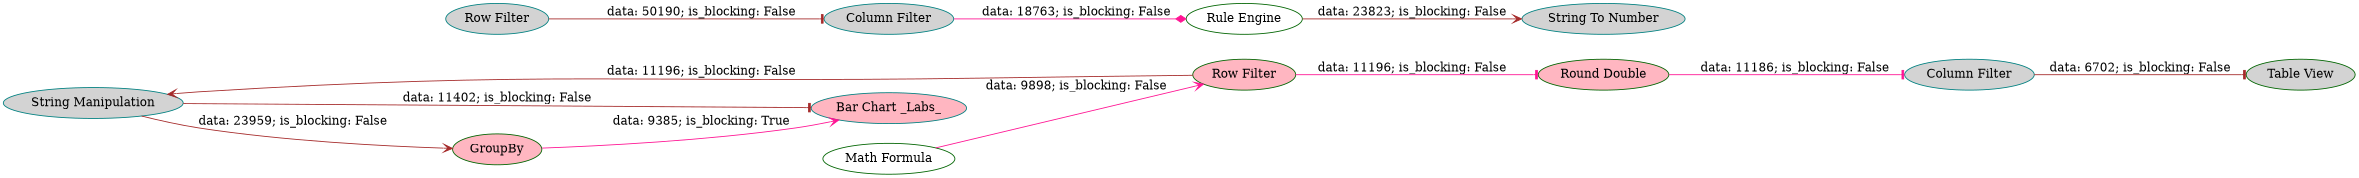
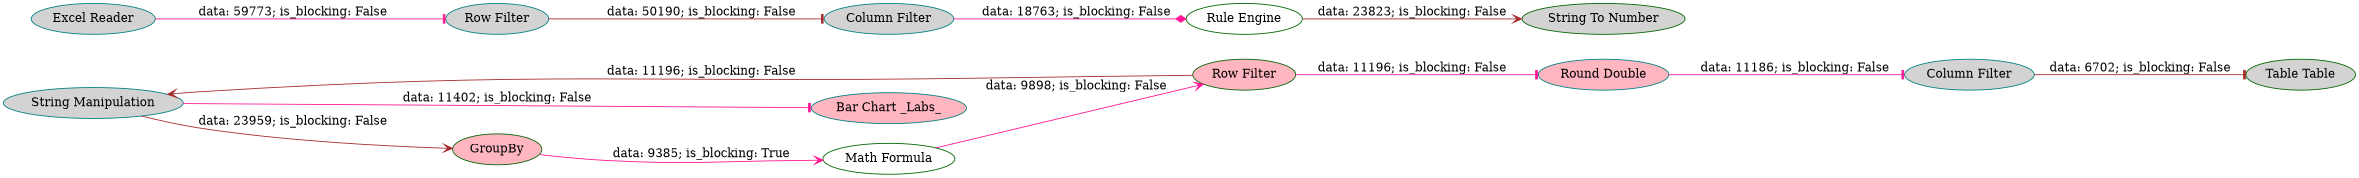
  digraph {
    rankdir=LR
    node [color=teal fillcolor=lightgrey style=filled]
    edge [arrowhead=tee color=deeppink]
    n1 [fillcolor=lightpink label="Bar Chart _Labs_"]
    n2 [label="Row Filter"]
    n3 [label="Column Filter"]
    n4 [color=darkgreen fillcolor=white label="Rule Engine"]
    n5 [color=darkgreen fillcolor=lightpink label="Row Filter"]
-   n6 [color=darkgreen fillcolor=lightpink label="Round Double"]
+   n6 [fillcolor=lightpink label="Round Double"]
    n7 [label="String Manipulation"]
    n8 [label="Column Filter"]
    n9 [color=darkgreen fillcolor=lightpink label=GroupBy]
-   n10 [label="String To Number"]
+   n10 [color=darkgreen label="String To Number"]
    n11 [color=darkgreen fillcolor=white label="Math Formula"]
-   n13 [color=darkgreen label="Table View"]
+   n12 [label="Excel Reader"]
+   n13 [color=darkgreen label="Table Table"]
    n2 -> n3 [color=brown label="data: 50190; is_blocking: False"]
    n3 -> n4 [arrowhead=diamond label="data: 18763; is_blocking: False"]
    n4 -> n10 [arrowhead=vee color=brown label="data: 23823; is_blocking: False"]
    n5 -> n6 [label="data: 11196; is_blocking: False"]
    n5 -> n7 [arrowhead=vee color=brown label="data: 11196; is_blocking: False"]
    n6 -> n8 [label="data: 11186; is_blocking: False"]
-   n7 -> n1 [color=brown label="data: 11402; is_blocking: False"]
+   n7 -> n1 [label="data: 11402; is_blocking: False"]
    n7 -> n9 [arrowhead=vee color=brown label="data: 23959; is_blocking: False"]
    n8 -> n13 [color=brown label="data: 6702; is_blocking: False"]
-   n9 -> n1 [arrowhead=vee label="data: 9385; is_blocking: True"]
+   n9 -> n11 [arrowhead=vee label="data: 9385; is_blocking: True"]
    n11 -> n5 [arrowhead=vee label="data: 9898; is_blocking: False"]
+   n12 -> n2 [label="data: 59773; is_blocking: False"]
  }
